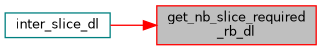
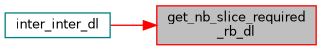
  digraph {
    rankdir=RL
    node [fontname=Helvetica fontsize=10 shape=record style=filled]
    n1 [color=red fillcolor=grey75 fontcolor=black height=0.2 label="get_nb_slice_required\l_rb_dl" width=0.4]
-   n2 [color=teal fillcolor=white height=0.2 label=inter_slice_dl width=0.4]
+   n2 [color=teal fillcolor=white height=0.2 label=inter_inter_dl width=0.4]
    n1 -> n2 [color=red dir=back fontname=Helvetica fontsize=10 labelfontname=Helvetica labelfontsize=10 style=solid]
  }
